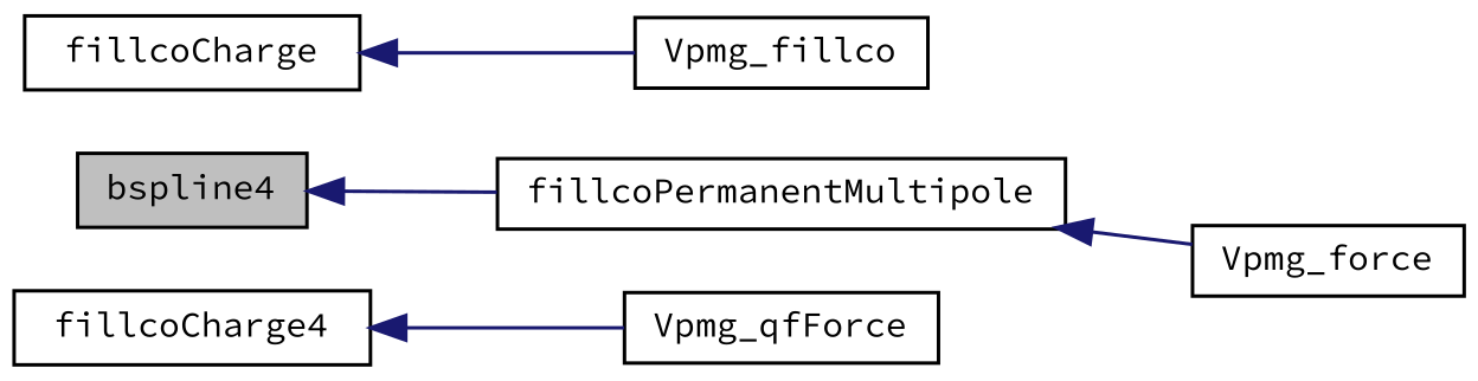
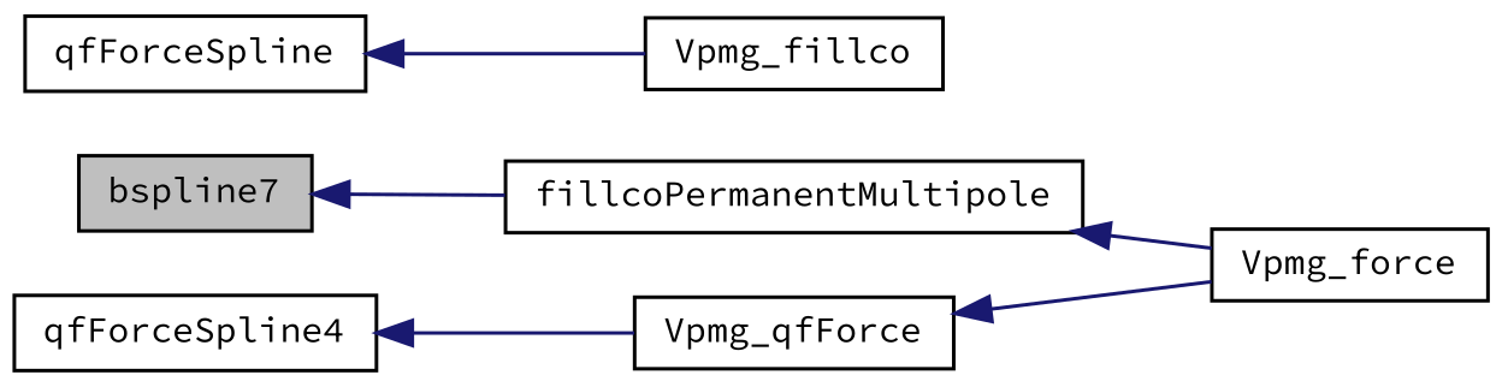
  digraph {
    fontname="Source Code Pro"
    rankdir=LR
    node [color=black fillcolor=white fontname="Source Code Pro" fontsize=10 shape=record style=filled]
    edge [color=midnightblue dir=back fontname="Source Code Pro" fontsize=10 labelfontname=FreeSans labelfontsize=10 style=solid]
-   n1 [fillcolor=grey75 fontcolor=black height=0.2 label=bspline4 width=0.4]
+   n1 [fillcolor=grey75 fontcolor=black height=0.2 label=bspline7 width=0.4]
    n2 [height=0.2 label=fillcoPermanentMultipole width=0.4]
-   n3 [height=0.2 label=fillcoCharge4 width=0.4]
+   n3 [height=0.2 label=qfForceSpline4 width=0.4]
    n4 [height=0.2 label=Vpmg_qfForce width=0.4]
    n5 [height=0.2 label=Vpmg_force width=0.4]
-   n6 [height=0.2 label=fillcoCharge width=0.4]
+   n6 [height=0.2 label=qfForceSpline width=0.4]
    n7 [height=0.2 label=Vpmg_fillco width=0.4]
    n1 -> n2
    n2 -> n5
    n3 -> n4
+   n4 -> n5
    n6 -> n7
  }
